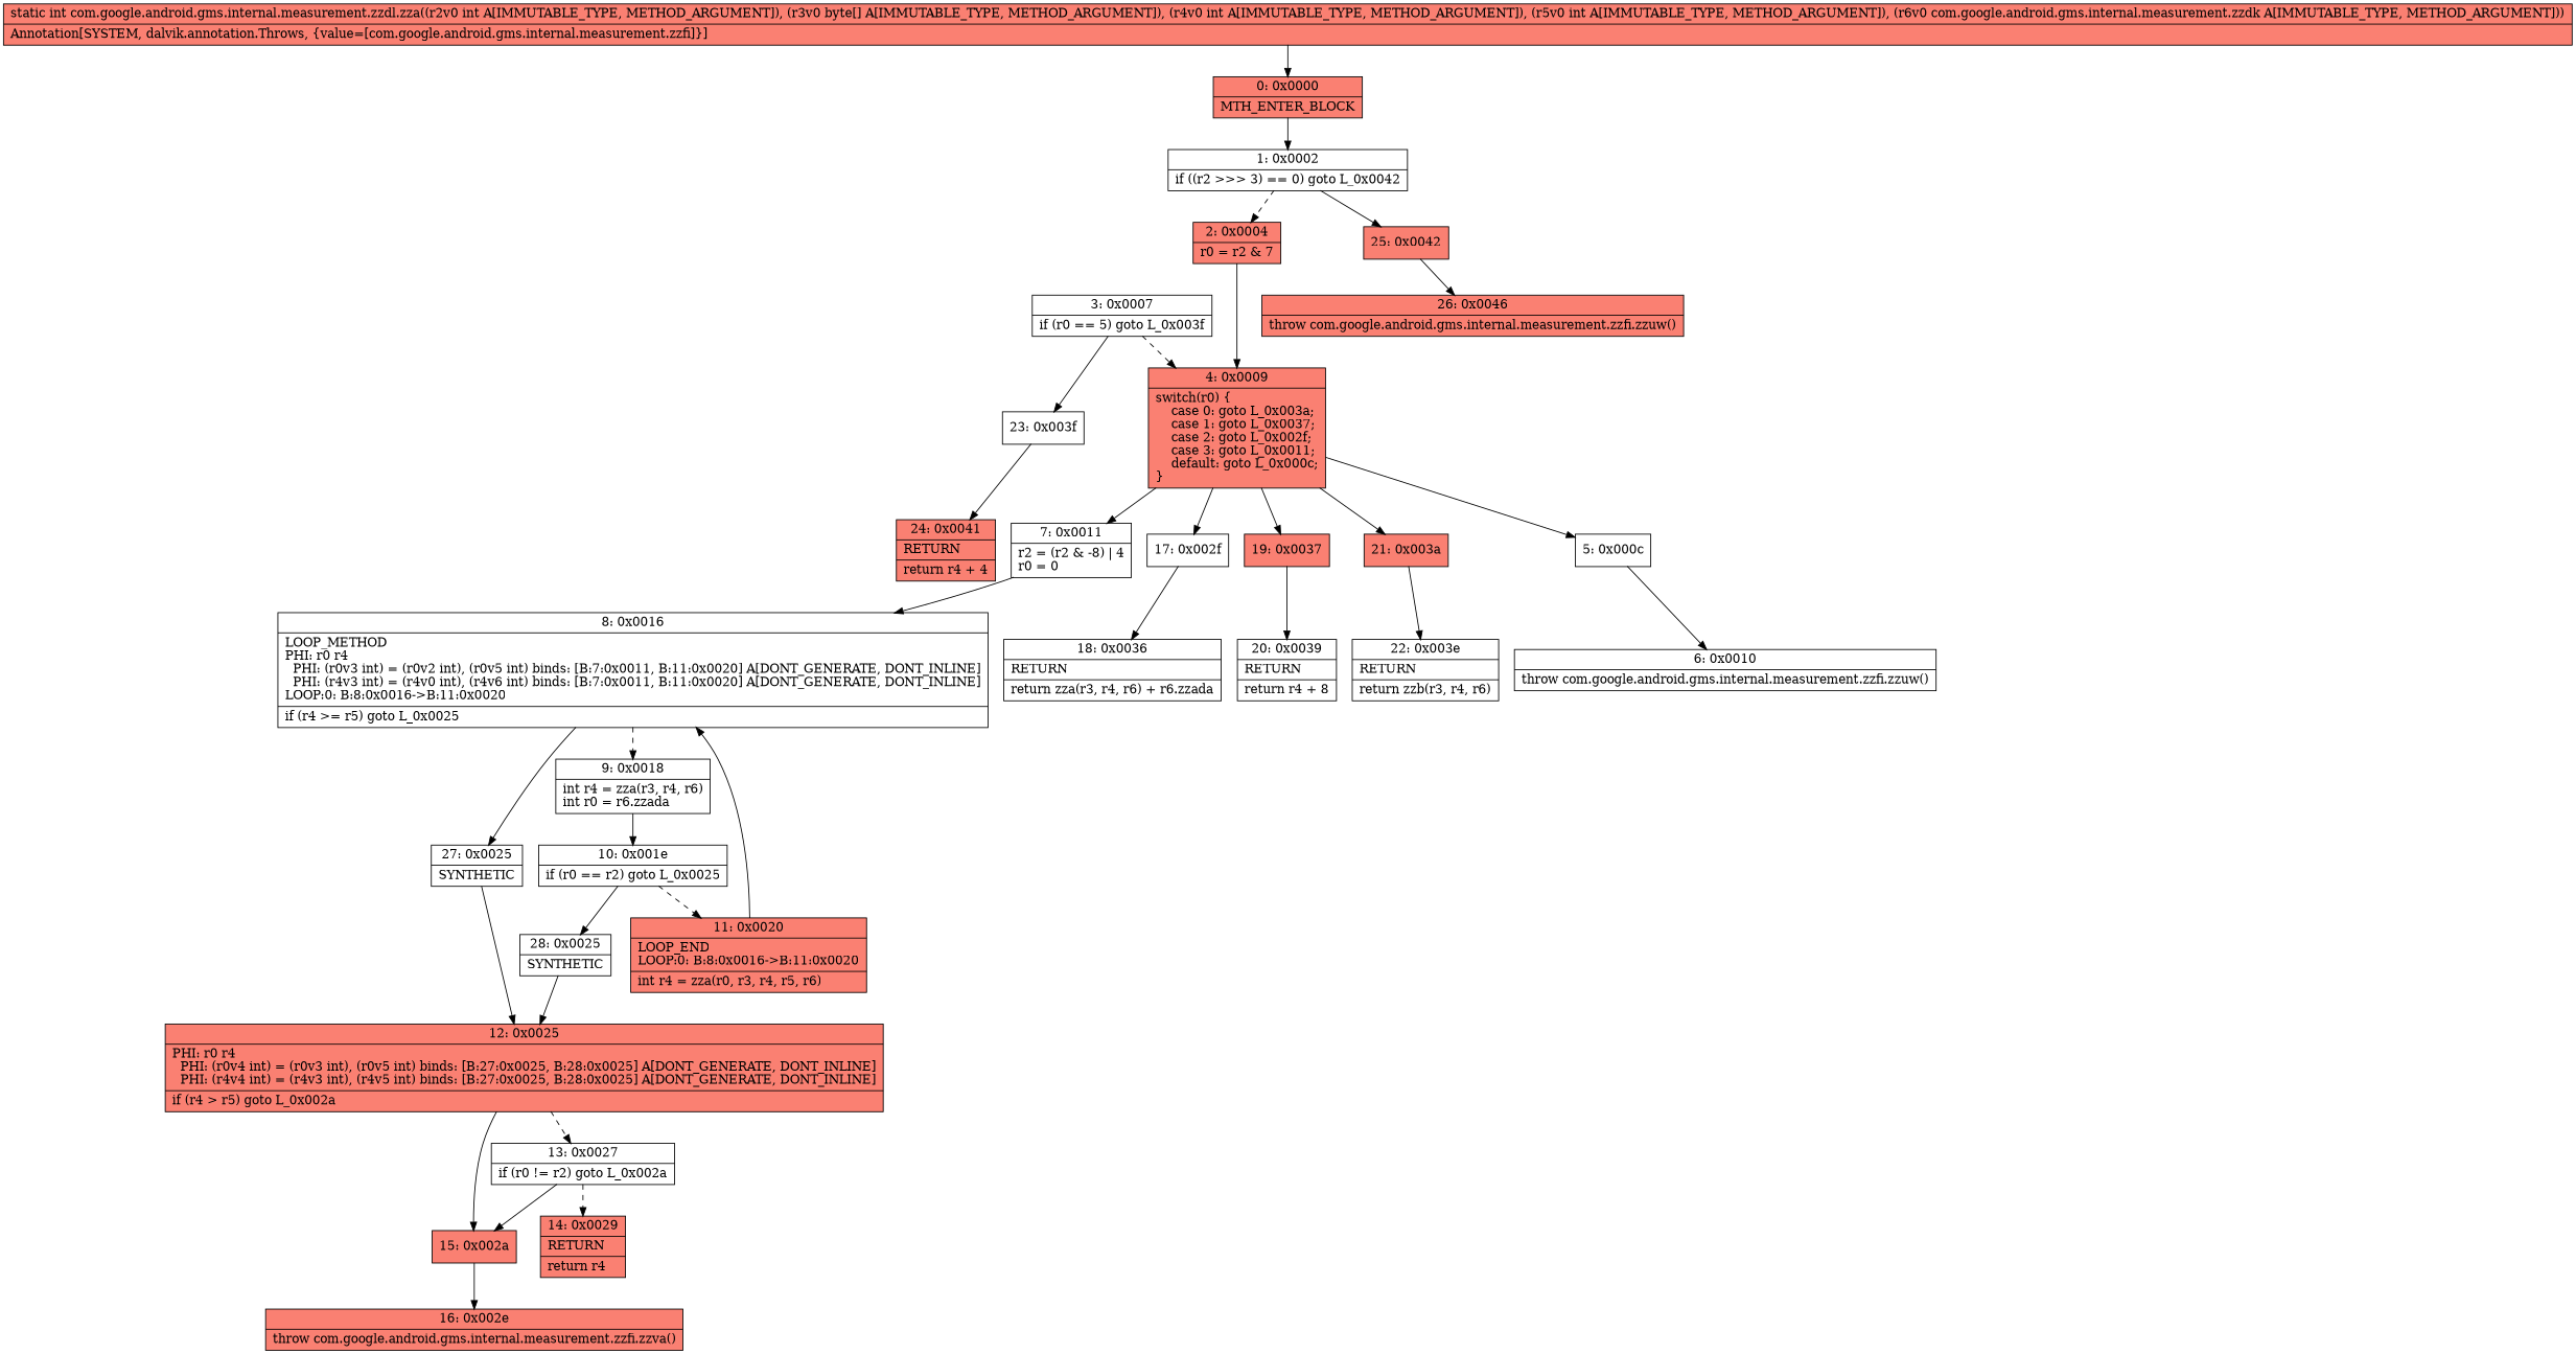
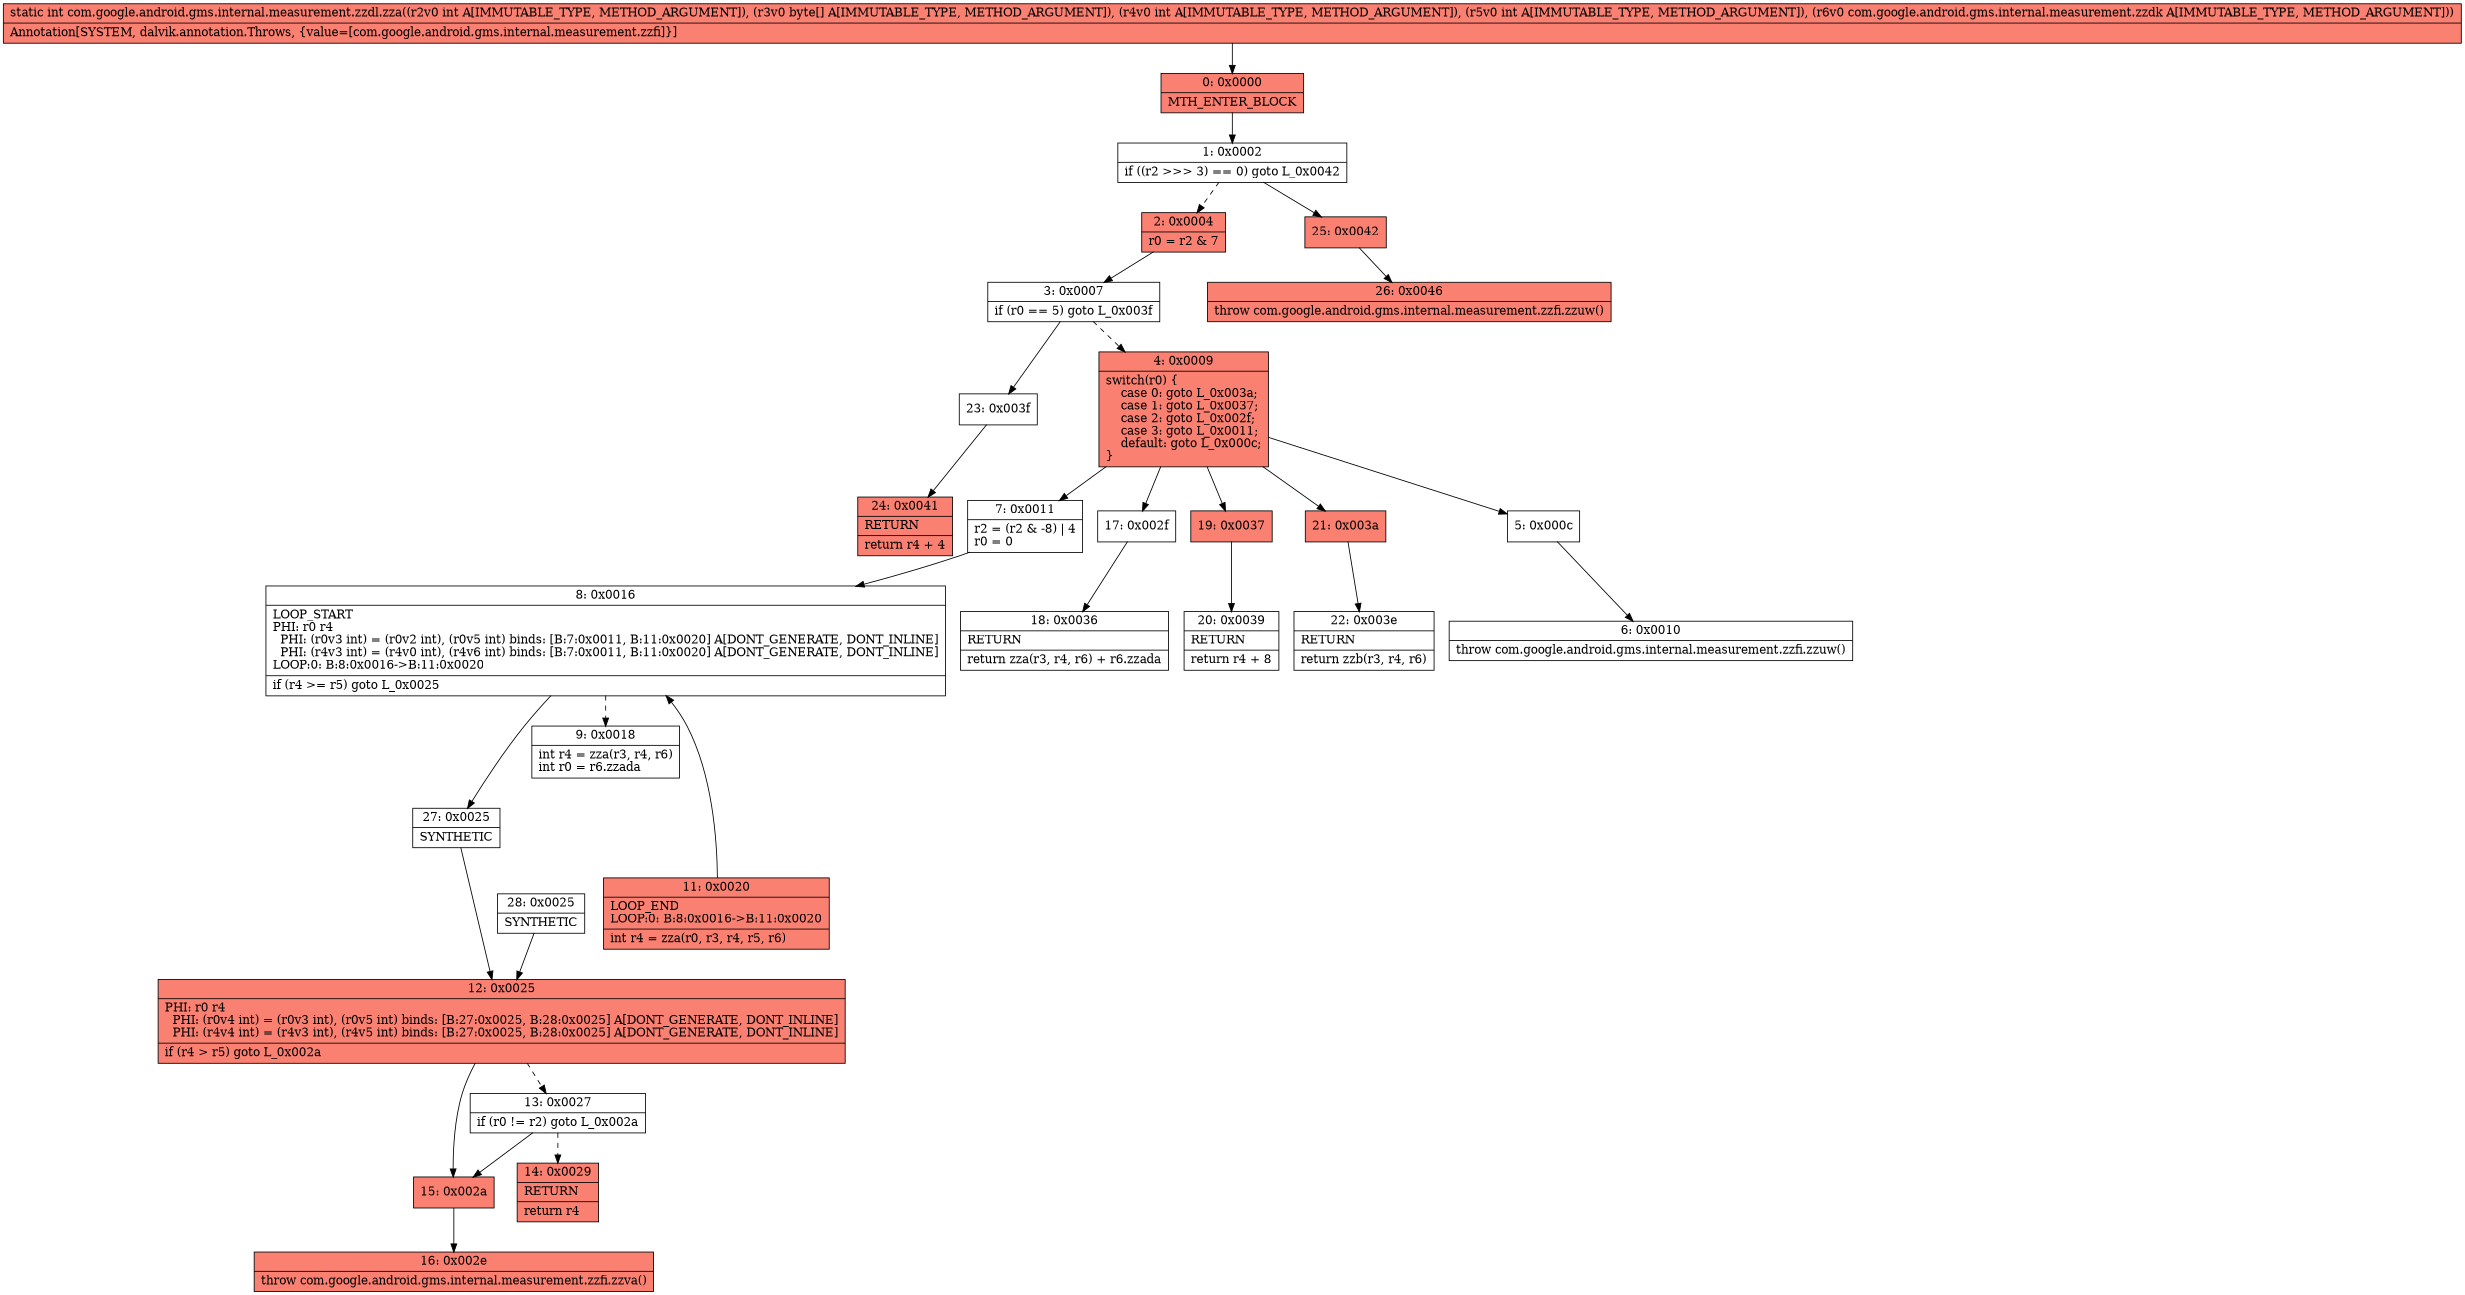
  digraph {
    node [fillcolor=white shape=record style=filled]
    n1 [fillcolor=salmon label="{0\:\ 0x0000|MTH_ENTER_BLOCK\l}"]
    n2 [label="{1\:\ 0x0002|if ((r2 \>\>\> 3) == 0) goto L_0x0042\l}"]
    n3 [fillcolor=salmon label="{2\:\ 0x0004|r0 = r2 & 7\l}"]
    n4 [fillcolor=salmon label="{25\:\ 0x0042}"]
    n5 [label="{3\:\ 0x0007|if (r0 == 5) goto L_0x003f\l}"]
    n6 [fillcolor=salmon label="{26\:\ 0x0046|throw com.google.android.gms.internal.measurement.zzfi.zzuw()\l}"]
    n7 [fillcolor=salmon label="{4\:\ 0x0009|switch(r0) \{\l    case 0: goto L_0x003a;\l    case 1: goto L_0x0037;\l    case 2: goto L_0x002f;\l    case 3: goto L_0x0011;\l    default: goto L_0x000c;\l\}\l}"]
    n8 [label="{23\:\ 0x003f}"]
    n9 [label="{5\:\ 0x000c}"]
    n10 [label="{7\:\ 0x0011|r2 = (r2 & \-8) \| 4\lr0 = 0\l}"]
    n11 [label="{17\:\ 0x002f}"]
    n12 [fillcolor=salmon label="{19\:\ 0x0037}"]
    n13 [fillcolor=salmon label="{21\:\ 0x003a}"]
    n14 [fillcolor=salmon label="{24\:\ 0x0041|RETURN\l|return r4 + 4\l}"]
    n15 [label="{6\:\ 0x0010|throw com.google.android.gms.internal.measurement.zzfi.zzuw()\l}"]
-   n16 [label="{8\:\ 0x0016|LOOP_METHOD\lPHI: r0 r4 \l  PHI: (r0v3 int) = (r0v2 int), (r0v5 int) binds: [B:7:0x0011, B:11:0x0020] A[DONT_GENERATE, DONT_INLINE]\l  PHI: (r4v3 int) = (r4v0 int), (r4v6 int) binds: [B:7:0x0011, B:11:0x0020] A[DONT_GENERATE, DONT_INLINE]\lLOOP:0: B:8:0x0016\-\>B:11:0x0020\l|if (r4 \>= r5) goto L_0x0025\l}"]
+   n16 [label="{8\:\ 0x0016|LOOP_START\lPHI: r0 r4 \l  PHI: (r0v3 int) = (r0v2 int), (r0v5 int) binds: [B:7:0x0011, B:11:0x0020] A[DONT_GENERATE, DONT_INLINE]\l  PHI: (r4v3 int) = (r4v0 int), (r4v6 int) binds: [B:7:0x0011, B:11:0x0020] A[DONT_GENERATE, DONT_INLINE]\lLOOP:0: B:8:0x0016\-\>B:11:0x0020\l|if (r4 \>= r5) goto L_0x0025\l}"]
    n17 [label="{18\:\ 0x0036|RETURN\l|return zza(r3, r4, r6) + r6.zzada\l}"]
    n18 [label="{20\:\ 0x0039|RETURN\l|return r4 + 8\l}"]
    n19 [label="{22\:\ 0x003e|RETURN\l|return zzb(r3, r4, r6)\l}"]
    n20 [label="{9\:\ 0x0018|int r4 = zza(r3, r4, r6)\lint r0 = r6.zzada\l}"]
    n21 [label="{27\:\ 0x0025|SYNTHETIC\l}"]
-   n22 [label="{10\:\ 0x001e|if (r0 == r2) goto L_0x0025\l}"]
    n23 [fillcolor=salmon label="{12\:\ 0x0025|PHI: r0 r4 \l  PHI: (r0v4 int) = (r0v3 int), (r0v5 int) binds: [B:27:0x0025, B:28:0x0025] A[DONT_GENERATE, DONT_INLINE]\l  PHI: (r4v4 int) = (r4v3 int), (r4v5 int) binds: [B:27:0x0025, B:28:0x0025] A[DONT_GENERATE, DONT_INLINE]\l|if (r4 \> r5) goto L_0x002a\l}"]
    n24 [fillcolor=salmon label="{11\:\ 0x0020|LOOP_END\lLOOP:0: B:8:0x0016\-\>B:11:0x0020\l|int r4 = zza(r0, r3, r4, r5, r6)\l}"]
    n25 [label="{28\:\ 0x0025|SYNTHETIC\l}"]
    n26 [label="{13\:\ 0x0027|if (r0 != r2) goto L_0x002a\l}"]
    n27 [fillcolor=salmon label="{15\:\ 0x002a}"]
    n28 [fillcolor=salmon label="{14\:\ 0x0029|RETURN\l|return r4\l}"]
    n29 [fillcolor=salmon label="{16\:\ 0x002e|throw com.google.android.gms.internal.measurement.zzfi.zzva()\l}"]
    n30 [fillcolor=salmon label="{static int com.google.android.gms.internal.measurement.zzdl.zza((r2v0 int A[IMMUTABLE_TYPE, METHOD_ARGUMENT]), (r3v0 byte[] A[IMMUTABLE_TYPE, METHOD_ARGUMENT]), (r4v0 int A[IMMUTABLE_TYPE, METHOD_ARGUMENT]), (r5v0 int A[IMMUTABLE_TYPE, METHOD_ARGUMENT]), (r6v0 com.google.android.gms.internal.measurement.zzdk A[IMMUTABLE_TYPE, METHOD_ARGUMENT]))  | Annotation[SYSTEM, dalvik.annotation.Throws, \{value=[com.google.android.gms.internal.measurement.zzfi]\}]\l}"]
    n1 -> n2
    n2 -> n3 [style=dashed]
    n2 -> n4
-   n3 -> n7
+   n3 -> n5
    n4 -> n6
    n5 -> n7 [style=dashed]
    n5 -> n8
    n7 -> n9
    n7 -> n10
    n7 -> n11
    n7 -> n12
    n7 -> n13
    n8 -> n14
    n9 -> n15
    n10 -> n16
    n11 -> n17
    n12 -> n18
    n13 -> n19
    n16 -> n20 [style=dashed]
    n16 -> n21
-   n20 -> n22
    n21 -> n23
-   n22 -> n24 [style=dashed]
-   n22 -> n25
    n23 -> n26 [style=dashed]
    n23 -> n27
    n24 -> n16
    n25 -> n23
    n26 -> n27
    n26 -> n28 [style=dashed]
    n27 -> n29
    n30 -> n1
  }
